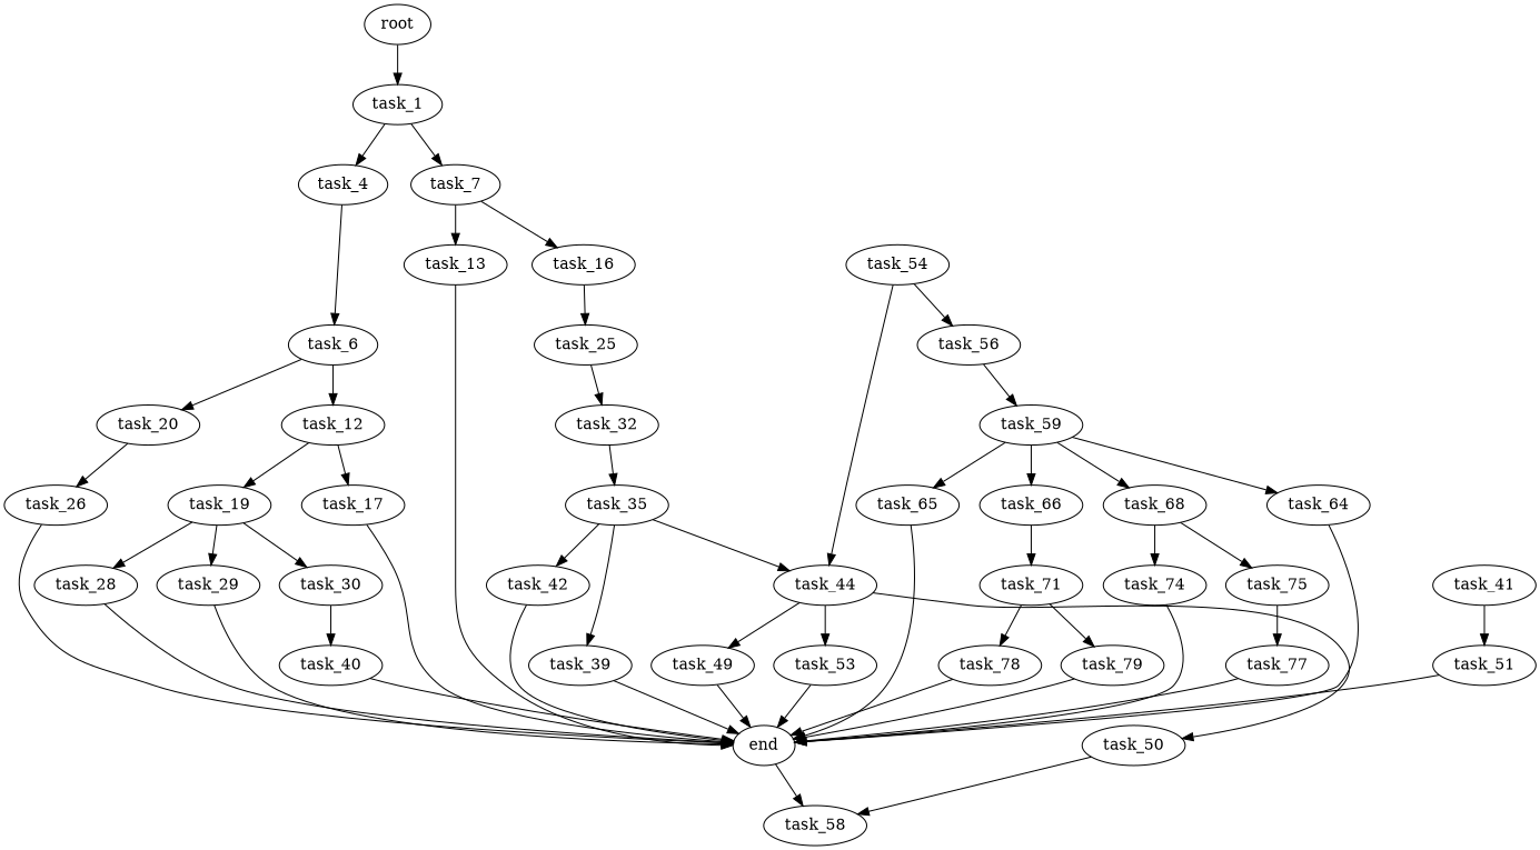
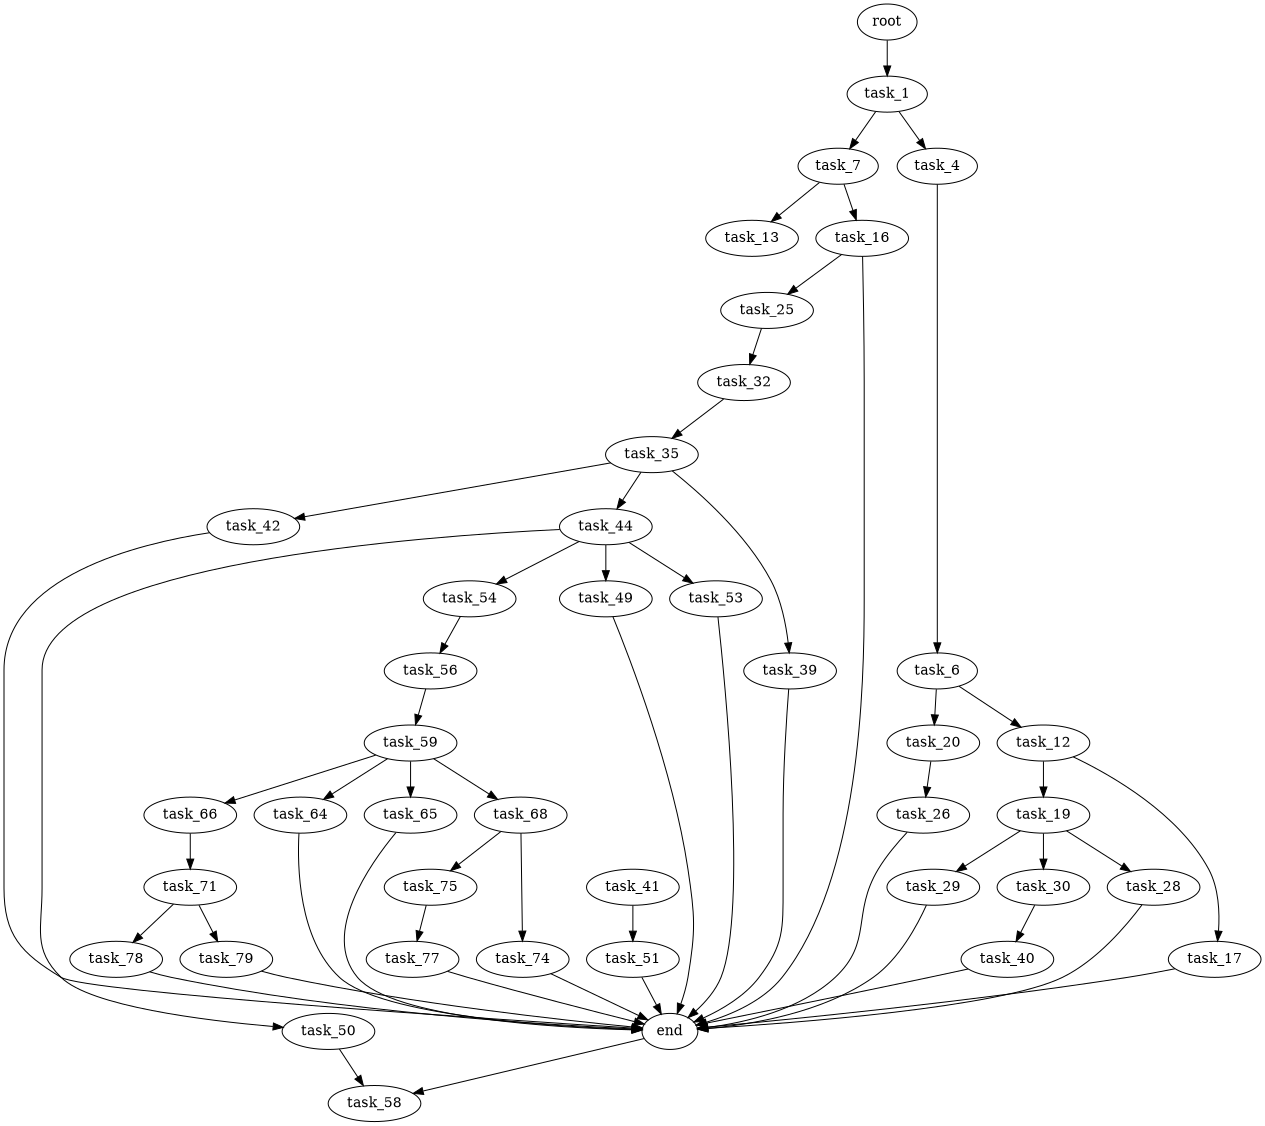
  digraph {
    root
    task_1
    task_4
    task_7
    task_6
    task_13
    task_16
    task_12
    task_20
    end
    task_25
    task_17
    task_19
    task_26
    task_28
    task_29
    task_30
    task_58
    task_32
    task_40
    task_35
    task_39
    task_42
    task_44
    task_41
    task_51
    task_49
    task_50
    task_53
    task_54
    task_56
    task_59
    task_64
    task_65
    task_66
    task_68
    task_71
    task_74
    task_75
    task_78
    task_79
    task_77
    root -> task_1
    task_1 -> task_4
    task_1 -> task_7
    task_4 -> task_6
    task_7 -> task_13
    task_7 -> task_16
    task_6 -> task_12
    task_6 -> task_20
-   task_13 -> end
+   task_16 -> end
    task_16 -> task_25
    task_12 -> task_17
    task_12 -> task_19
    task_20 -> task_26
    end -> task_58
    task_25 -> task_32
    task_17 -> end
    task_19 -> task_28
    task_19 -> task_29
    task_19 -> task_30
    task_26 -> end
    task_28 -> end
    task_29 -> end
    task_30 -> task_40
    task_32 -> task_35
    task_40 -> end
    task_35 -> task_39
    task_35 -> task_42
    task_35 -> task_44
    task_39 -> end
    task_42 -> end
    task_44 -> task_49
    task_44 -> task_50
    task_44 -> task_53
-   task_54 -> task_44
+   task_44 -> task_54
    task_41 -> task_51
    task_51 -> end
    task_49 -> end
    task_50 -> task_58
    task_53 -> end
    task_54 -> task_56
    task_56 -> task_59
    task_59 -> task_64
    task_59 -> task_65
    task_59 -> task_66
    task_59 -> task_68
    task_64 -> end
    task_65 -> end
    task_66 -> task_71
    task_68 -> task_74
    task_68 -> task_75
    task_71 -> task_78
    task_71 -> task_79
    task_74 -> end
    task_75 -> task_77
    task_78 -> end
    task_79 -> end
    task_77 -> end
  }
